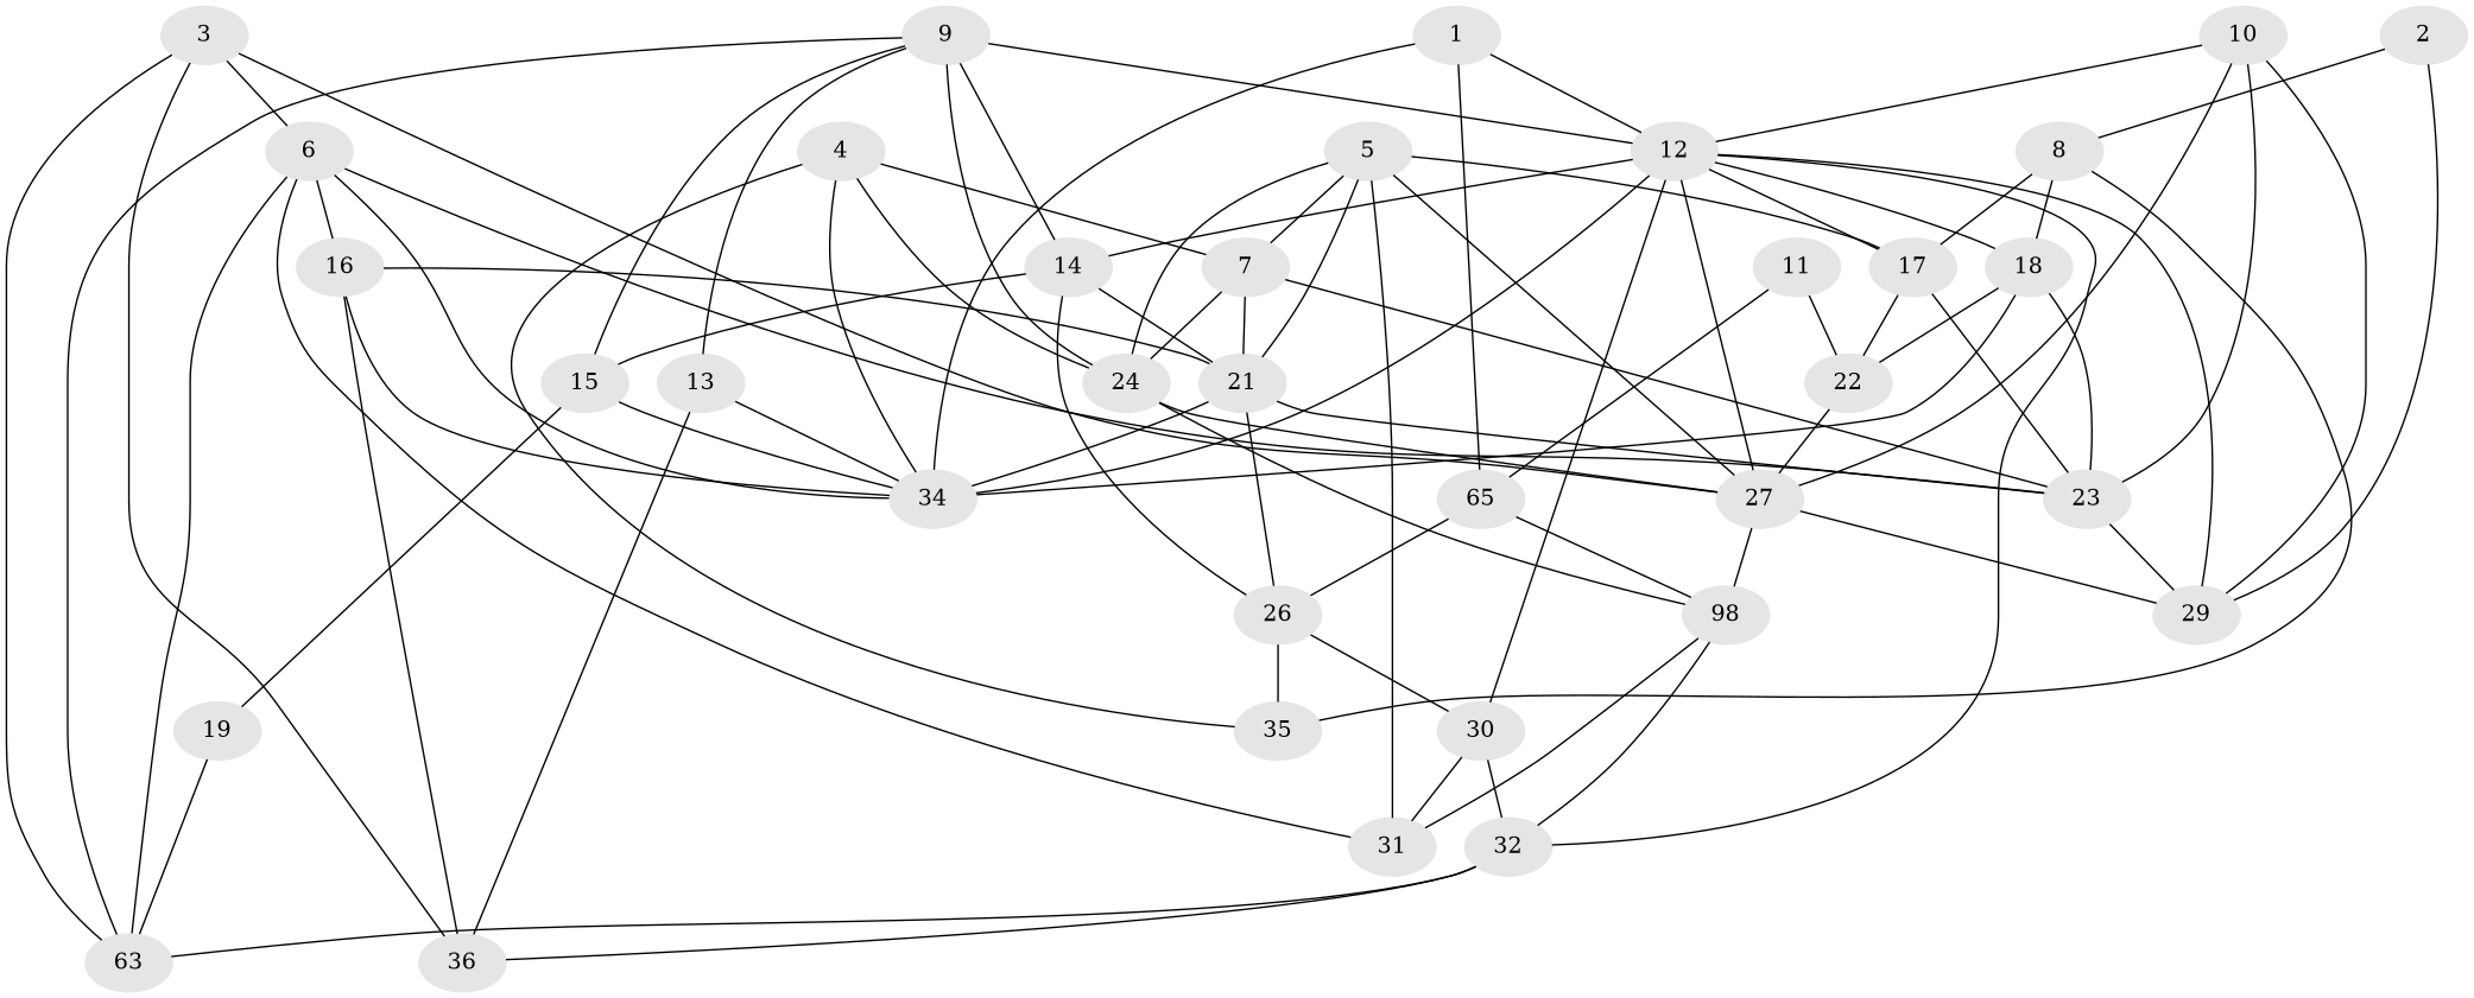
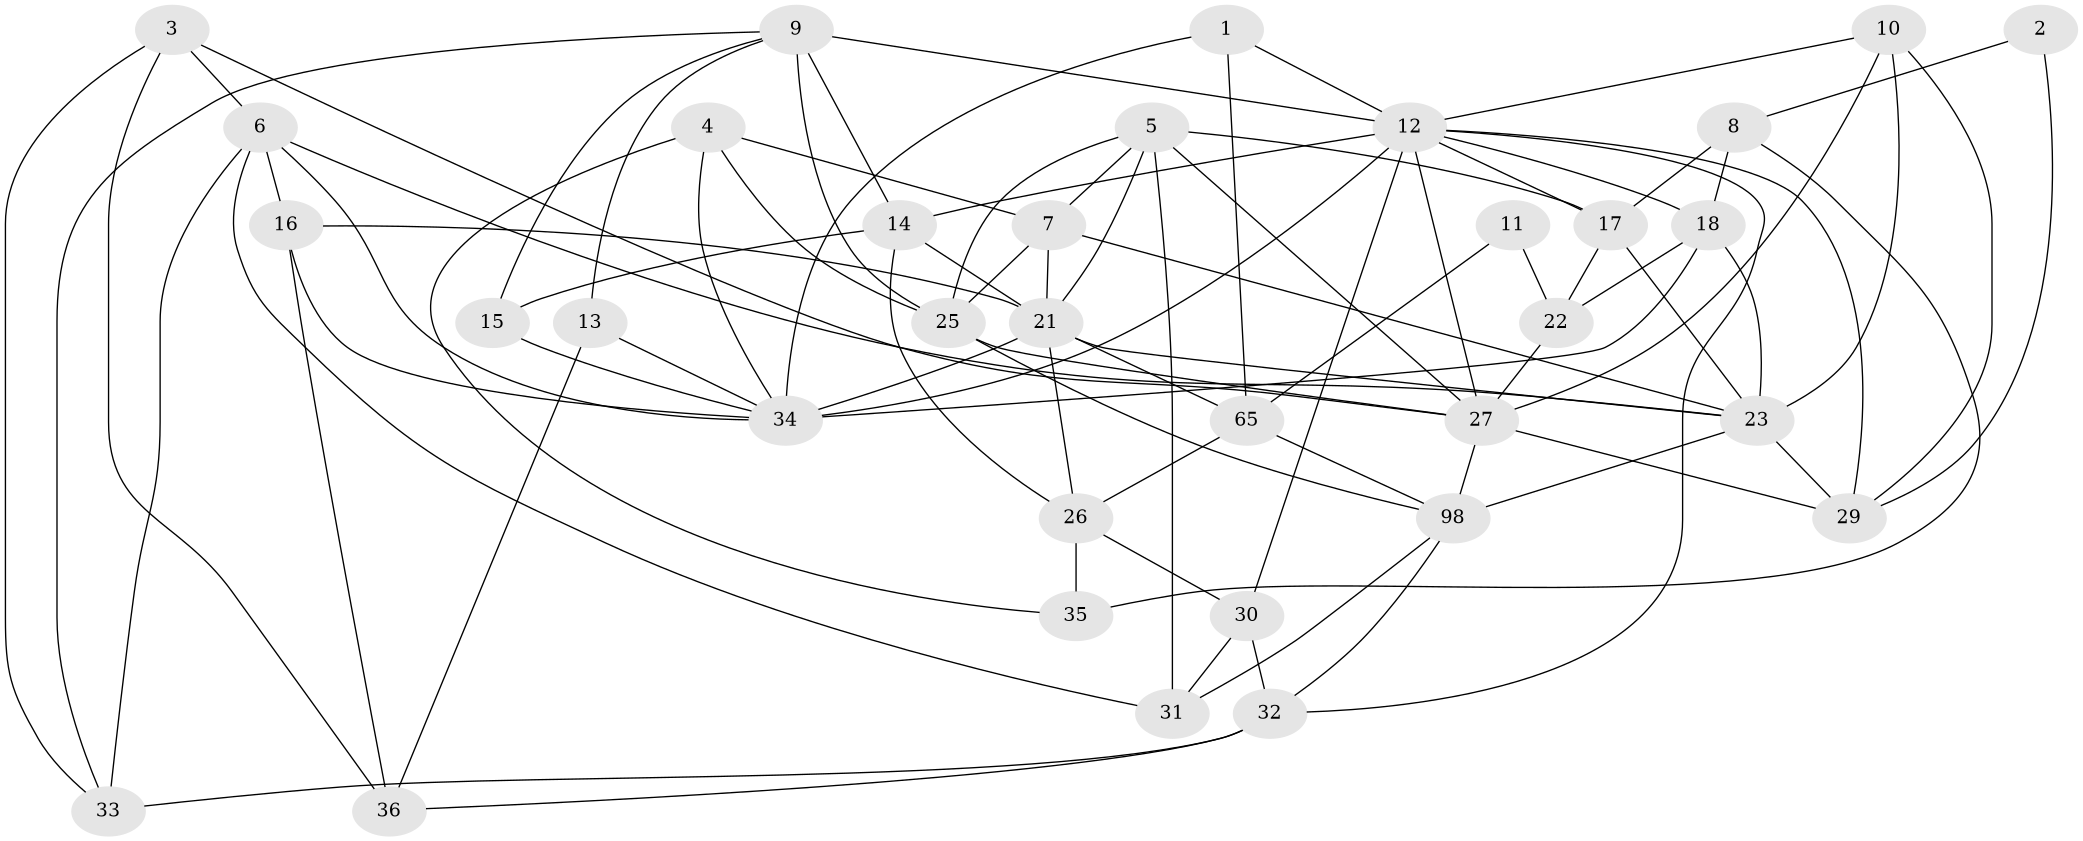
  graph {
    node [color=gray90 style=filled]
    edge [weight=1.0]
    1
    12
    n3 [label=65]
    34
    29
    27
    17
    18
    14
    30
    32
    26
    n13 [label=98]
    2
    8
    35
    3
    6
-   33 [label=63]
+   33
    36
    31
    16
    23
    4
    7
-   24
+   24 [label=25]
    21
    5
    22
    9
    13
    15
-   19
    10
    11
    1 -- 12
    1 -- n3
    1 -- 34
    12 -- 34 [weight=2.0]
    12 -- 29
    12 -- 27 [weight=2.0]
    12 -- 17
    12 -- 18 [weight=2.0]
    12 -- 14 [weight=2.0]
    12 -- 30
    12 -- 32
    n3 -- 26
    n3 -- n13
    27 -- 29 [weight=2.0]
    27 -- n13
    17 -- 23
    17 -- 22
    18 -- 34
    18 -- 23 [weight=3.0]
    18 -- 22
    14 -- 26
    14 -- 21
    14 -- 15 [weight=2.0]
    30 -- 32
    30 -- 31 [weight=2.0]
    32 -- 33
    32 -- 36
    26 -- 30
    26 -- 35
    n13 -- 32
    n13 -- 31
    2 -- 29
    2 -- 8
    8 -- 17
    8 -- 18
    8 -- 35
    3 -- 27
    3 -- 6
    3 -- 33
    3 -- 36
    6 -- 34
    6 -- 33
    6 -- 31
    6 -- 16
    6 -- 23
    16 -- 34
    16 -- 36
    16 -- 21
    23 -- 29
+   23 -- n13 [weight=2.0]
    4 -- 34
    4 -- 35
    4 -- 7
    4 -- 24
    7 -- 23 [weight=2.0]
    7 -- 24
    7 -- 21
    24 -- 27
    24 -- n13 [weight=2.0]
+   21 -- n3
    21 -- 34
    21 -- 26
    21 -- 23
    5 -- 27
    5 -- 17
    5 -- 31 [weight=2.0]
    5 -- 7
    5 -- 24
    5 -- 21
    22 -- 27
    9 -- 12 [weight=2.0]
    9 -- 14
    9 -- 33
    9 -- 24
    9 -- 13
    9 -- 15
    13 -- 34
    13 -- 36
    15 -- 34
-   15 -- 19
-   19 -- 33
    10 -- 12
    10 -- 29
    10 -- 27
    10 -- 23
    11 -- n3
    11 -- 22
  }
